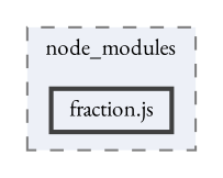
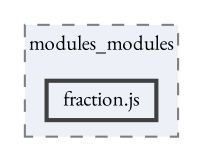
  digraph {
    compound=true
    fontname="EB Garamond"
    n1 [color=grey25 fillcolor="#edf0f7" fontname="EB Garamond" fontsize=10 height=0.2 label="fraction.js" shape=box style="filled,bold" width=0.4]
    subgraph cluster_1 {
      bgcolor="#edf0f7"
      fontsize=10
-     label=node_modules
+     label=modules_modules
      pencolor=grey50
      style="filled,dashed"
      n1
    }
  }
